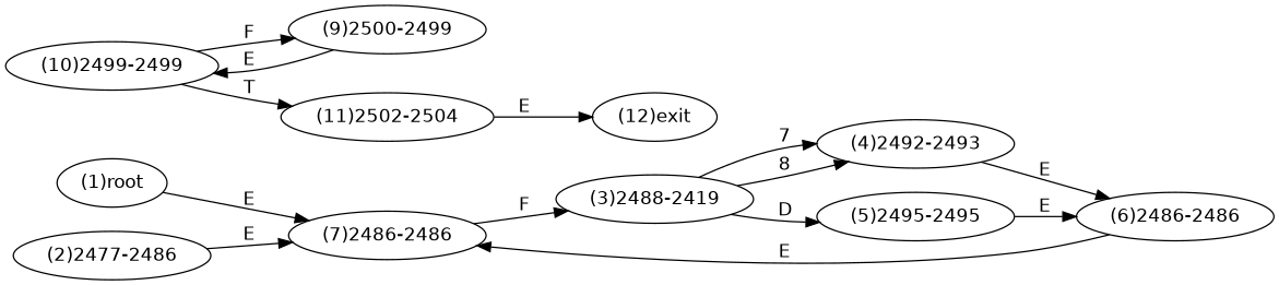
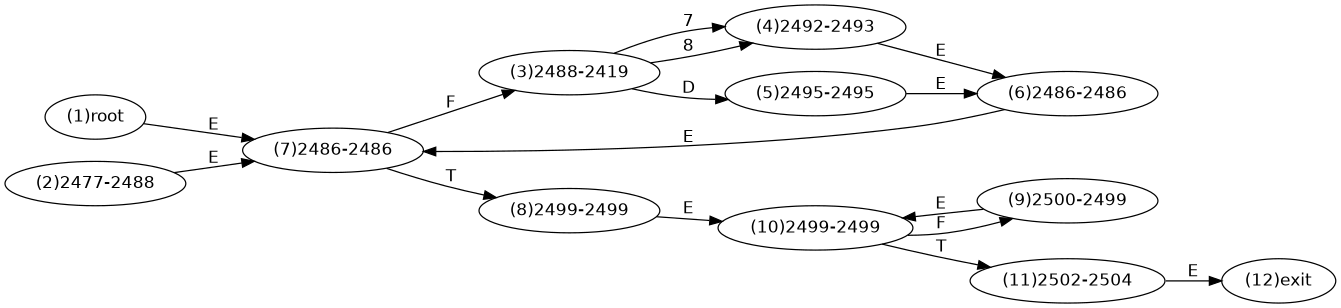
  digraph {
    fontname="DejaVu Sans"
    rankdir=LR
    node [fontname="DejaVu Sans"]
    edge [fontname="DejaVu Sans"]
    n1 [label="(1)root"]
    n2 [label="(7)2486-2486"]
-   n3 [label="(2)2477-2486"]
+   n3 [label="(2)2477-2488"]
    n4 [label="(3)2488-2419"]
+   n5 [label="(8)2499-2499"]
    n6 [label="(4)2492-2493"]
    n7 [label="(5)2495-2495"]
    n8 [label="(6)2486-2486"]
    n9 [label="(10)2499-2499"]
    n10 [label="(9)2500-2499"]
    n11 [label="(11)2502-2504"]
    n12 [label="(12)exit"]
    n1 -> n2 [label=E]
    n2 -> n4 [label=F]
+   n2 -> n5 [label=T]
    n3 -> n2 [label=E]
    n4 -> n6 [label=7]
    n4 -> n6 [label=8]
    n4 -> n7 [label=D]
+   n5 -> n9 [label=E]
    n6 -> n8 [label=E]
    n7 -> n8 [label=E]
    n8 -> n2 [label=E]
    n9 -> n10 [label=F]
    n9 -> n11 [label=T]
    n10 -> n9 [label=E]
    n11 -> n12 [label=E]
  }
